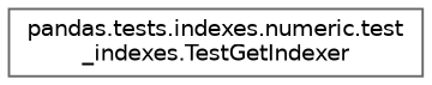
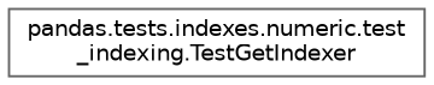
  digraph {
    rankdir=LR
-   n1 [color=grey40 fillcolor=white fontname=Helvetica fontsize=10 height=0.2 label="pandas.tests.indexes.numeric.test\l_indexes.TestGetIndexer" shape=box style=filled width=0.4]
+   n1 [color=grey40 fillcolor=white fontname=Helvetica fontsize=10 height=0.2 label="pandas.tests.indexes.numeric.test\l_indexing.TestGetIndexer" shape=box style=filled width=0.4]
  }
